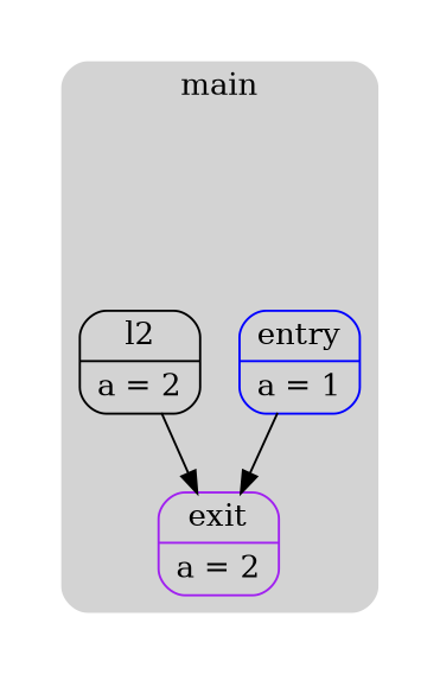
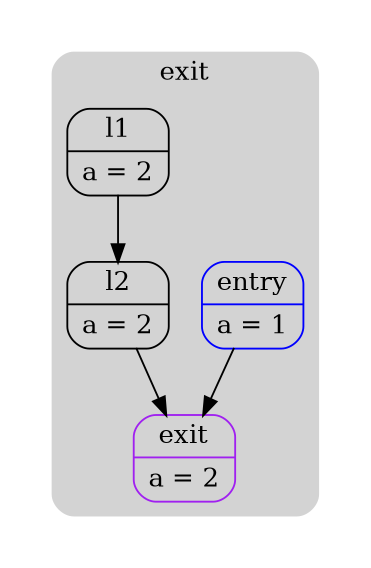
  digraph {
    compound=true
    node [color=black shape=Mrecord]
    n1 [color=blue label="{entry|a = 1\l}"]
+   n2 [label="{l1|a = 2\l}"]
    n3 [label="{l2|a = 2\l}"]
    n4 [color=purple label="{exit|a = 2\l}"]
    subgraph cluster_1 {
      peripheries=0
      subgraph cluster_2 {
        peripheries=0
        subgraph cluster_3 {
          bgcolor=lightgray
          color=darkgray
-         label=main
+         label=exit
          peripheries=0
          style=rounded
          n1
+         n2
          n3
          n4
        }
      }
    }
    n1 -> n4
+   n2 -> n3
    n3 -> n4 [color=black]
  }
